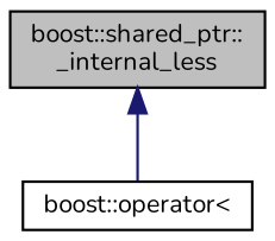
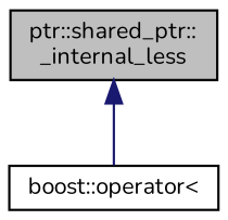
  digraph {
    rankdir=TB
    fontname=Nunito
    node [color=black fontname=Nunito fontsize=10 shape=record]
-   n1 [fillcolor=grey75 fontcolor=black height=0.2 label="boost::shared_ptr::\l_internal_less" style=filled width=0.4]
+   n1 [fillcolor=grey75 fontcolor=black height=0.2 label="ptr::shared_ptr::\l_internal_less" style=filled width=0.4]
    n2 [height=0.2 label="boost::operator\<" width=0.4]
    n1 -> n2 [color=midnightblue dir=back fontname=Nunito fontsize=10 labelfontname=FreeSans labelfontsize=10 style=solid]
  }
